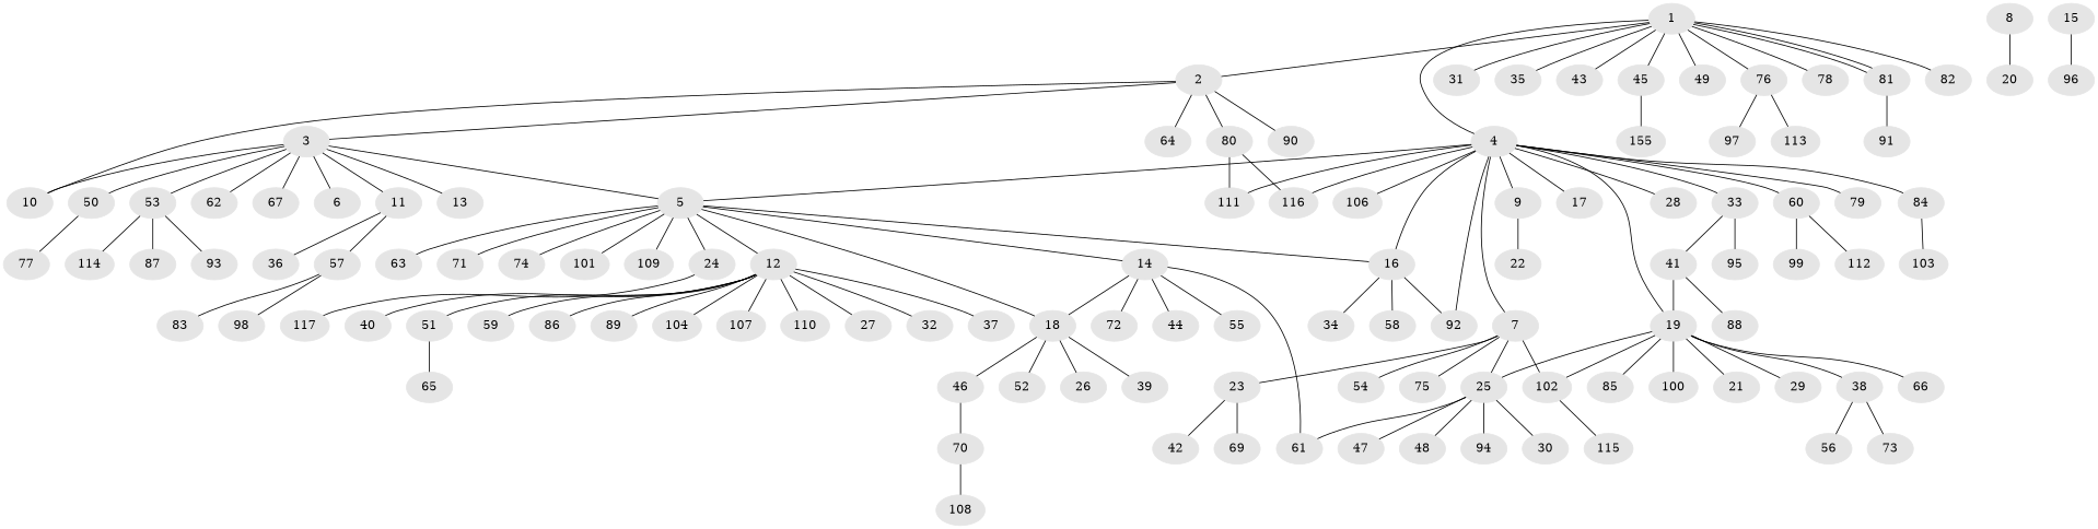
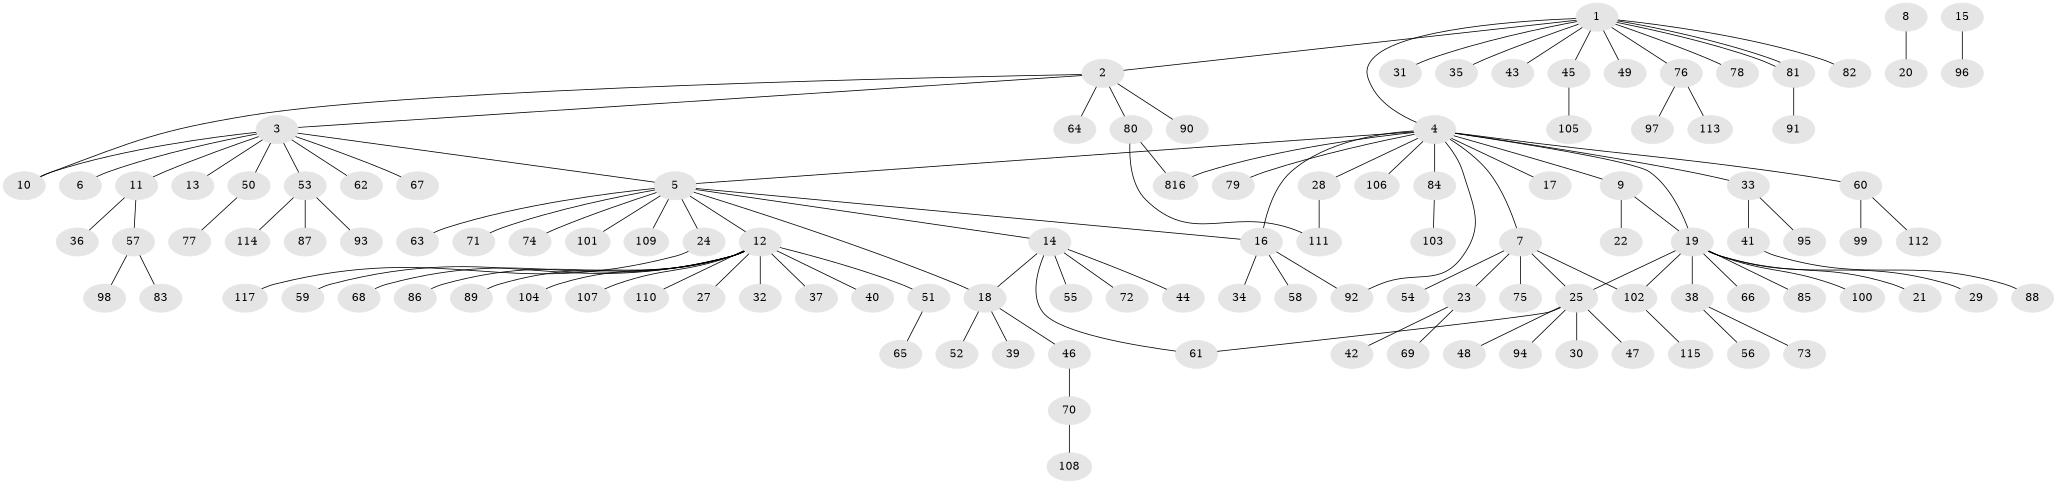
  graph {
    node [color=gray90 style=filled]
    1
    2
    4
    31
    35
    43
    45
    49
    76
    78
    81
    82
    3
    10
    64
    80
    90
    5
    7
    9
    16
    17
    19
    28
    33
    60
    79
    84
    106
    111
-   116
+   116 [label=816]
    92
    8
    20
-   105 [label=155]
+   105
    97
    113
    91
    6
    11
    13
    50
    53
    62
    67
    24
    12
    14
    18
    63
    71
    74
    101
    109
    36
    57
    77
    87
    93
    114
    23
    25
    54
    75
    102
    22
    34
    58
    21
    29
    38
    66
    85
    100
    117
    41
    95
    99
    112
    103
    27
    32
    37
    40
    51
    59
+   68
    86
    89
    104
    107
    110
    44
    55
    61
    72
-   26
    39
    46
    52
    42
    69
    30
    47
    48
    94
    115
    83
    98
    15
    96
    65
    70
    56
    73
    88
    108
    1 -- 2
    1 -- 4
    1 -- 31
    1 -- 35
    1 -- 43
    1 -- 45
    1 -- 49
    1 -- 76
    1 -- 78
    1 -- 81
    1 -- 81
    1 -- 82
    2 -- 3
    2 -- 10
    2 -- 64
    2 -- 80
    2 -- 90
    4 -- 5
    4 -- 7
    4 -- 9
    4 -- 16
    4 -- 17
    4 -- 19
    4 -- 28
    4 -- 33
    4 -- 60
    4 -- 79
    4 -- 84
    4 -- 106
-   4 -- 111
+   28 -- 111
    4 -- 116
    4 -- 92
    45 -- 105
    76 -- 97
    76 -- 113
    81 -- 91
    3 -- 10
    3 -- 5
    3 -- 6
    3 -- 11
    3 -- 13
    3 -- 50
    3 -- 53
    3 -- 62
    3 -- 67
    80 -- 111
    80 -- 116
    5 -- 16
    5 -- 24
    5 -- 12
    5 -- 14
    5 -- 18
    5 -- 63
    5 -- 71
    5 -- 74
    5 -- 101
    5 -- 109
    7 -- 23
    7 -- 25
    7 -- 54
    7 -- 75
    7 -- 102
-   41 -- 19
+   9 -- 19
    9 -- 22
    16 -- 92
    16 -- 34
    16 -- 58
    19 -- 25
    19 -- 102
    19 -- 21
    19 -- 29
    19 -- 38
    19 -- 66
    19 -- 85
    19 -- 100
    33 -- 41
    33 -- 95
    60 -- 99
    60 -- 112
    84 -- 103
    8 -- 20
    11 -- 36
    11 -- 57
    50 -- 77
    53 -- 87
    53 -- 93
    53 -- 114
    24 -- 117
    12 -- 27
    12 -- 32
    12 -- 37
    12 -- 40
    12 -- 51
    12 -- 59
+   12 -- 68
    12 -- 86
    12 -- 89
    12 -- 104
    12 -- 107
    12 -- 110
    14 -- 18
    14 -- 44
    14 -- 55
    14 -- 61
    14 -- 72
-   18 -- 26
    18 -- 39
    18 -- 46
    18 -- 52
    57 -- 83
    57 -- 98
    23 -- 42
    23 -- 69
    25 -- 61
    25 -- 30
    25 -- 47
    25 -- 48
    25 -- 94
    102 -- 115
    38 -- 56
    38 -- 73
    41 -- 88
    51 -- 65
    46 -- 70
    15 -- 96
    70 -- 108
  }
